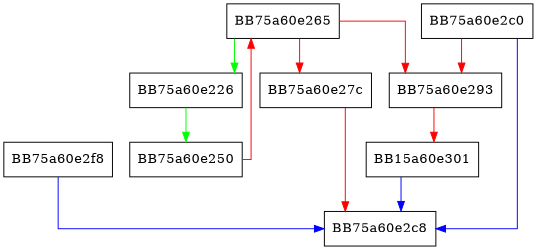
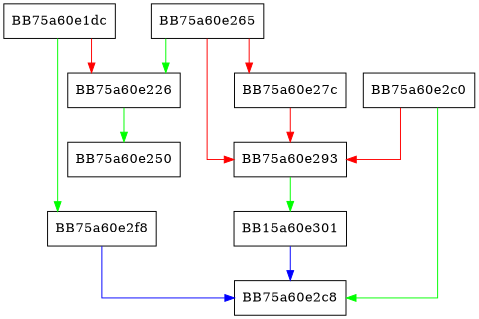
  digraph {
    splines=ortho
    node [shape=box]
    edge [color=red]
+   BB75a60e1dc
    BB75a60e2f8
    BB75a60e226
    BB75a60e2c8
    BB75a60e250
    BB75a60e265
    BB75a60e293
    BB75a60e27c
    n9 [label=BB15a60e301]
    BB75a60e2c0
+   BB75a60e1dc -> BB75a60e2f8 [color=green]
+   BB75a60e1dc -> BB75a60e226
    BB75a60e2f8 -> BB75a60e2c8 [color=blue]
    BB75a60e226 -> BB75a60e250 [color=green]
-   BB75a60e250 -> BB75a60e265
    BB75a60e265 -> BB75a60e226 [color=green]
    BB75a60e265 -> BB75a60e293
    BB75a60e265 -> BB75a60e27c
-   BB75a60e293 -> n9
-   BB75a60e27c -> BB75a60e2c8
+   BB75a60e293 -> n9 [color=green]
+   BB75a60e27c -> BB75a60e293
    n9 -> BB75a60e2c8 [color=blue]
-   BB75a60e2c0 -> BB75a60e2c8 [color=blue]
+   BB75a60e2c0 -> BB75a60e2c8 [color=green]
    BB75a60e2c0 -> BB75a60e293
  }
